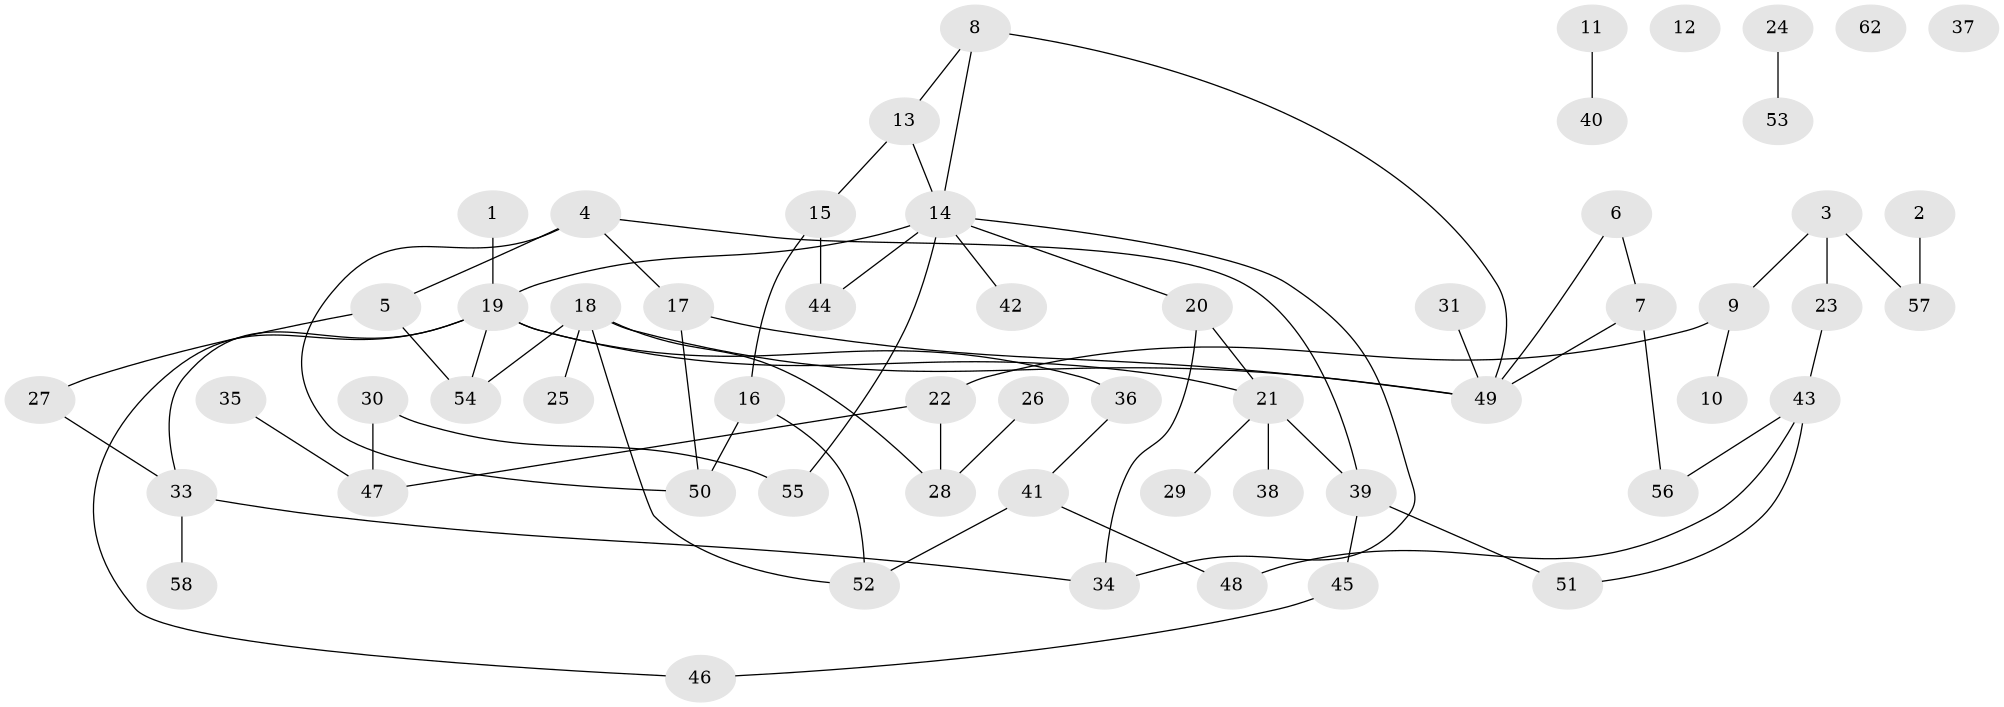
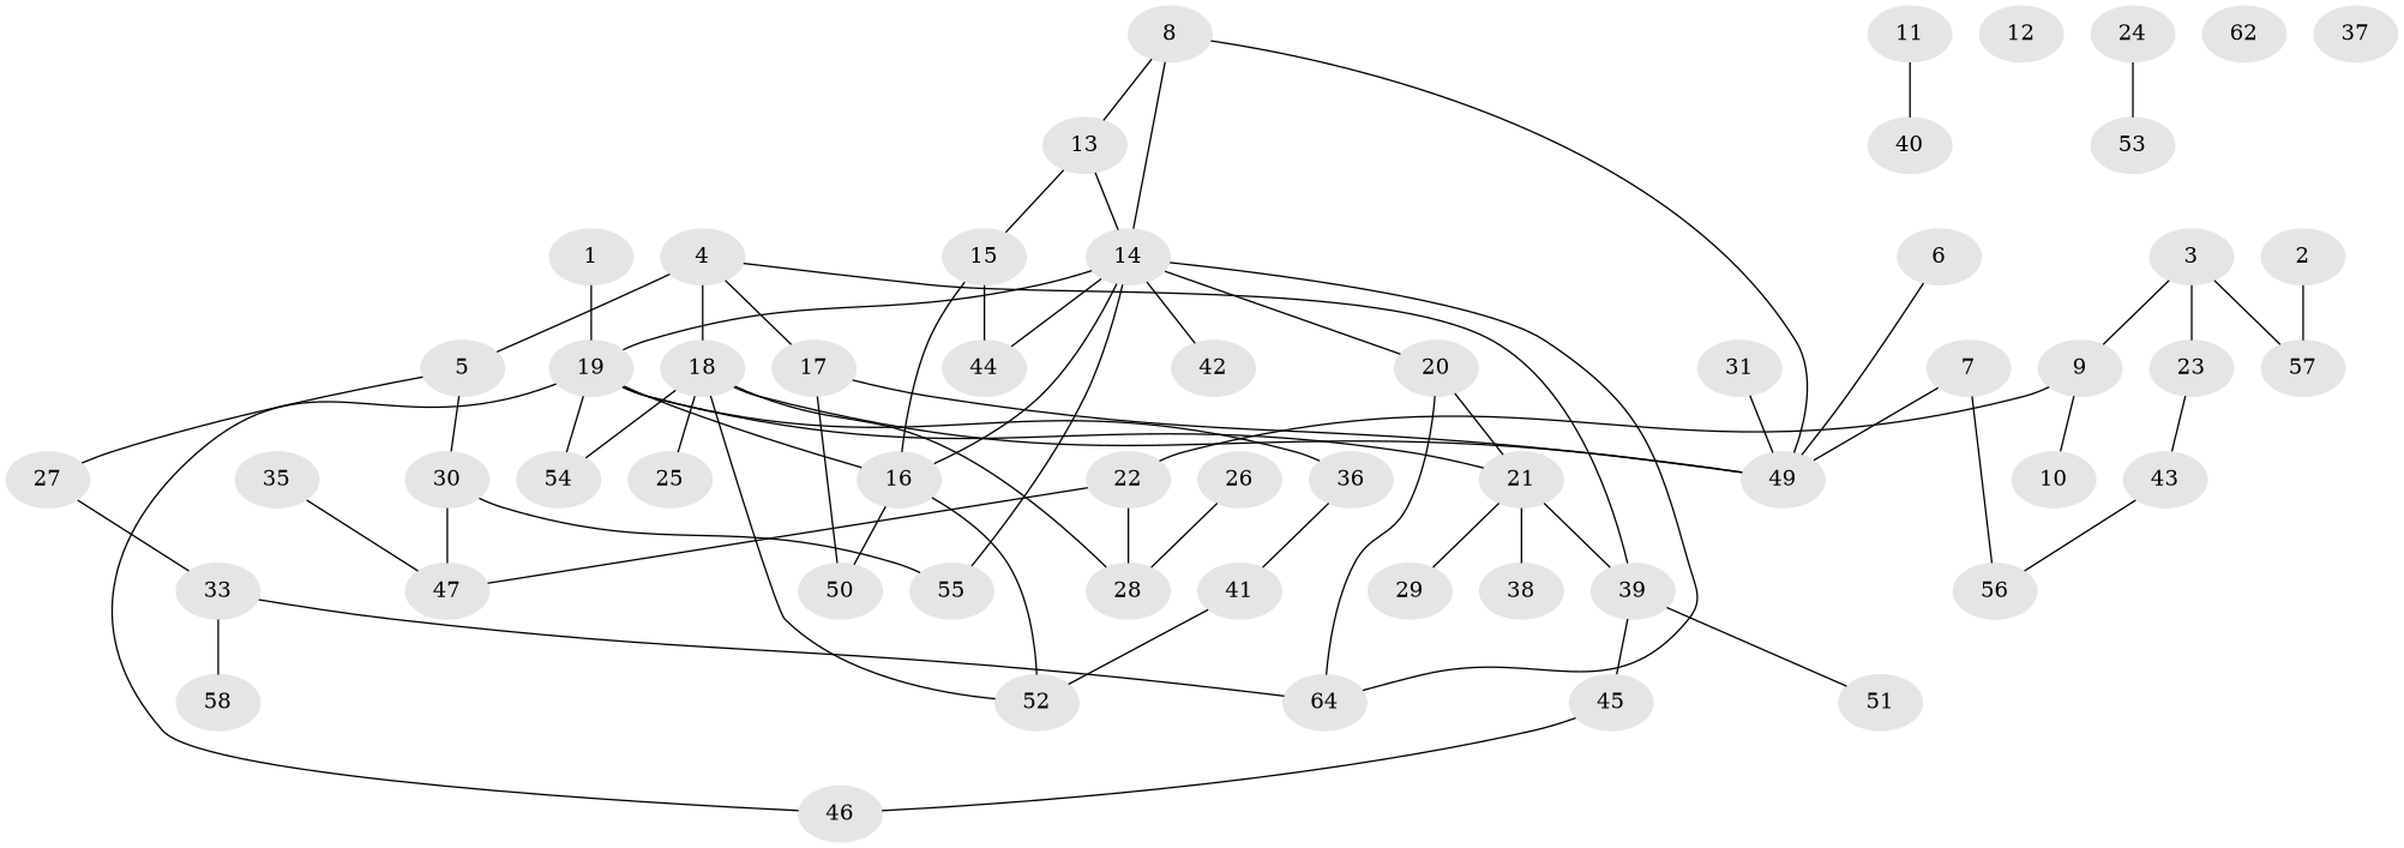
  graph {
    node [color=gray90 style=filled]
    1
    19
    54
    21
    33
    36
    46
    2
    57
    3
    9
    23
    10
    22
    43
    4
    5
    17
    18
    39
    27
    30
    49
    50
    52
    25
    28
    45
    51
    55
    47
    6
    7
    56
    8
    13
    14
    15
    16
    20
-   34
+   34 [label=64]
    42
    44
    11
    40
    12
    29
    38
    58
    41
-   48
    24
    53
    26
    31
    n56 [label=62]
    35
    37
    1 -- 19
    19 -- 54
    19 -- 21
-   19 -- 33
+   19 -- 16
    19 -- 36
    19 -- 46
    21 -- 39
    21 -- 29
    21 -- 38
    33 -- 34
    33 -- 58
    36 -- 41
    2 -- 57
    3 -- 57
    3 -- 9
    3 -- 23
    9 -- 10
    9 -- 22
    23 -- 43
    22 -- 28
    22 -- 47
-   43 -- 51
    43 -- 56
-   43 -- 48
    4 -- 5
    4 -- 17
-   4 -- 50
+   4 -- 18
    4 -- 39
    5 -- 27
-   5 -- 54
+   5 -- 30
    17 -- 49
    17 -- 50
    18 -- 54
    18 -- 49
    18 -- 52
    18 -- 25
    18 -- 28
    39 -- 45
    39 -- 51
    27 -- 33
    30 -- 55
    30 -- 47
    45 -- 46
    6 -- 49
-   6 -- 7
    7 -- 49
    7 -- 56
    8 -- 49
    8 -- 13
    8 -- 14
    13 -- 14
    13 -- 15
    14 -- 19
    14 -- 55
+   14 -- 16
    14 -- 20
    14 -- 34
    14 -- 42
    14 -- 44
    15 -- 16
    15 -- 44
    16 -- 50
    16 -- 52
    20 -- 21
    20 -- 34
    11 -- 40
    41 -- 52
-   41 -- 48
    24 -- 53
    26 -- 28
    31 -- 49
    35 -- 47
  }
